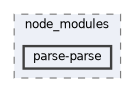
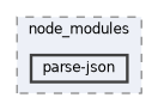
  digraph {
    compound=true
    fontname="DejaVu Sans"
-   n1 [color=grey25 fillcolor="#edf0f7" fontname="DejaVu Sans" fontsize=10 height=0.2 label="parse-parse" shape=box style="filled,bold" width=0.4]
+   n1 [color=grey25 fillcolor="#edf0f7" fontname="DejaVu Sans" fontsize=10 height=0.2 label="parse-json" shape=box style="filled,bold" width=0.4]
    subgraph cluster_1 {
      bgcolor="#edf0f7"
      fontsize=10
      label=node_modules
      pencolor=grey50
      style="filled,dashed"
      n1
    }
  }
